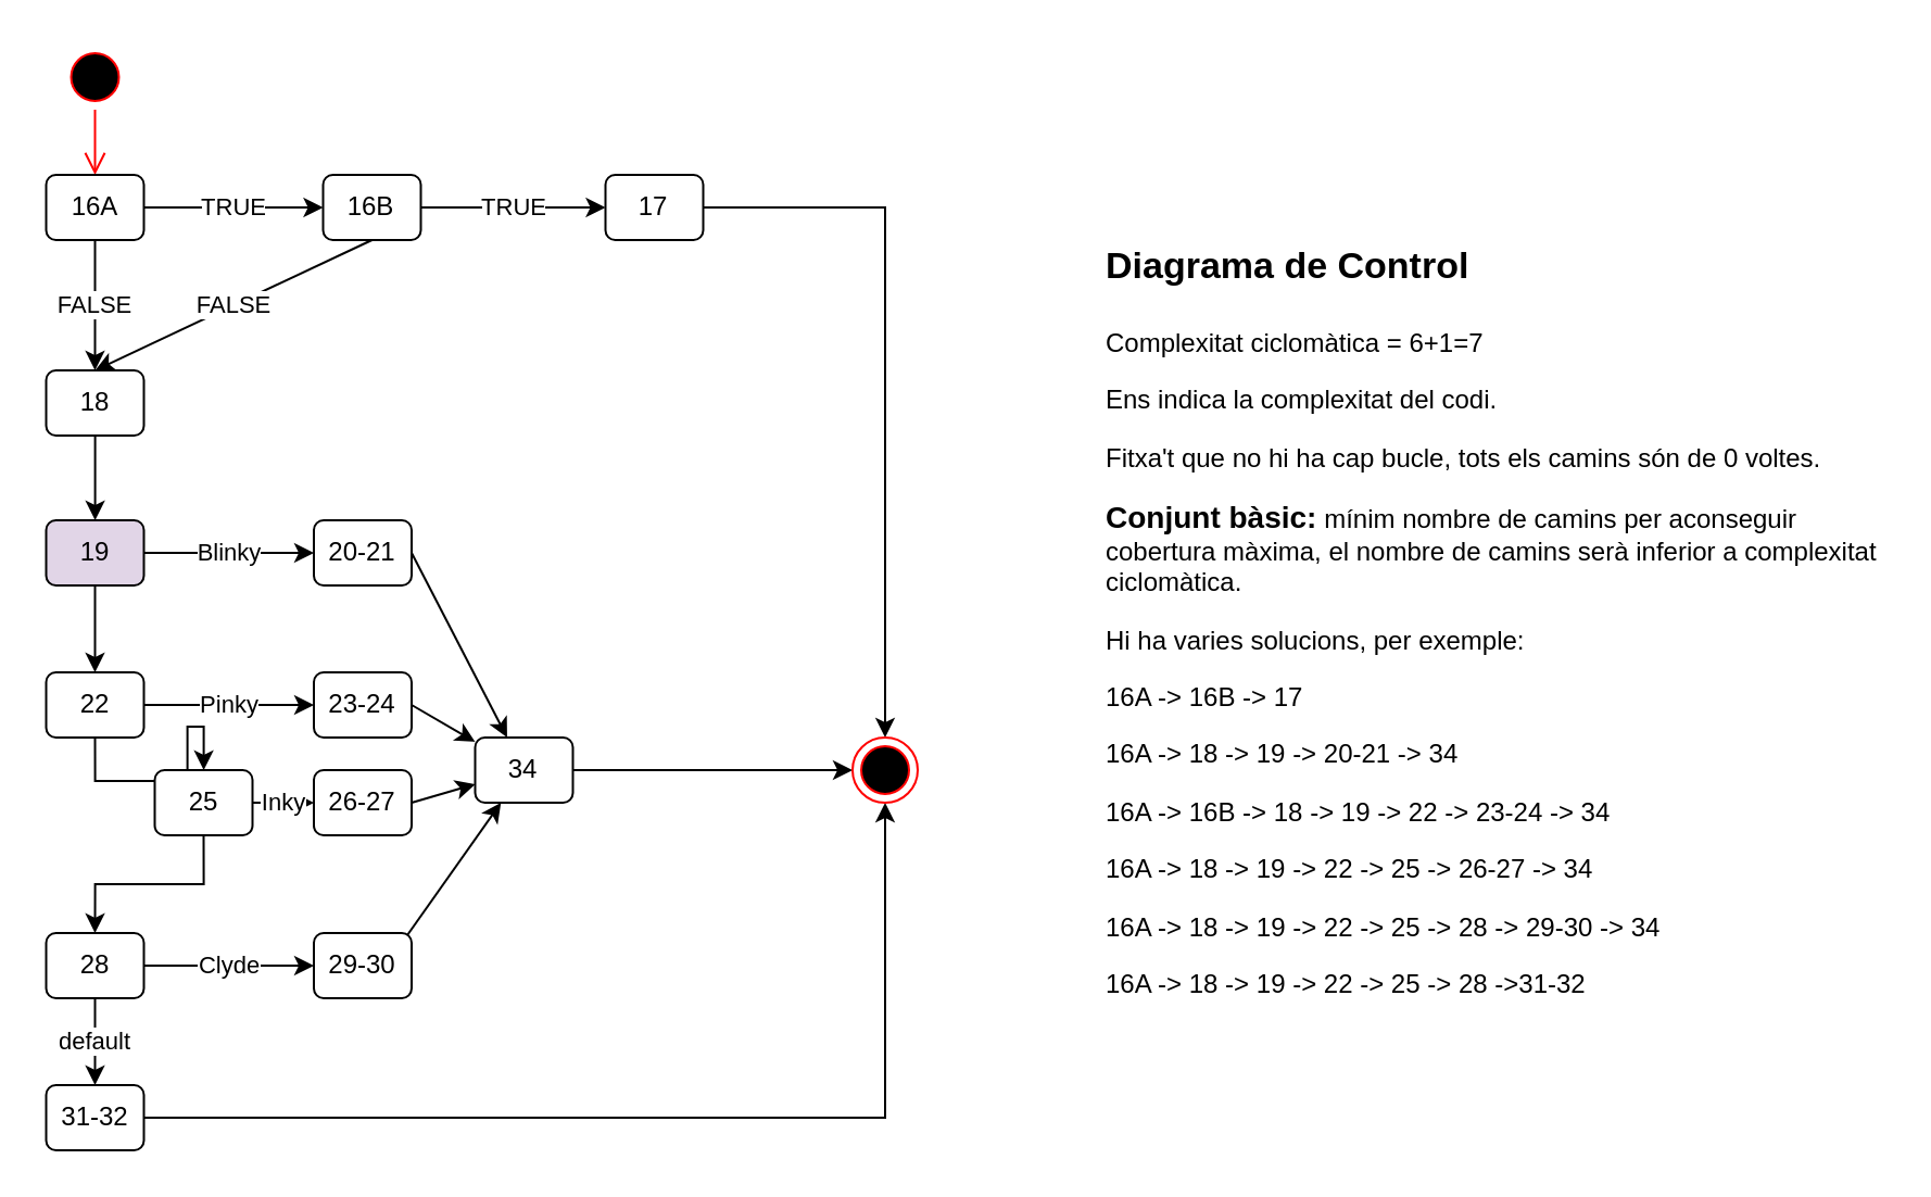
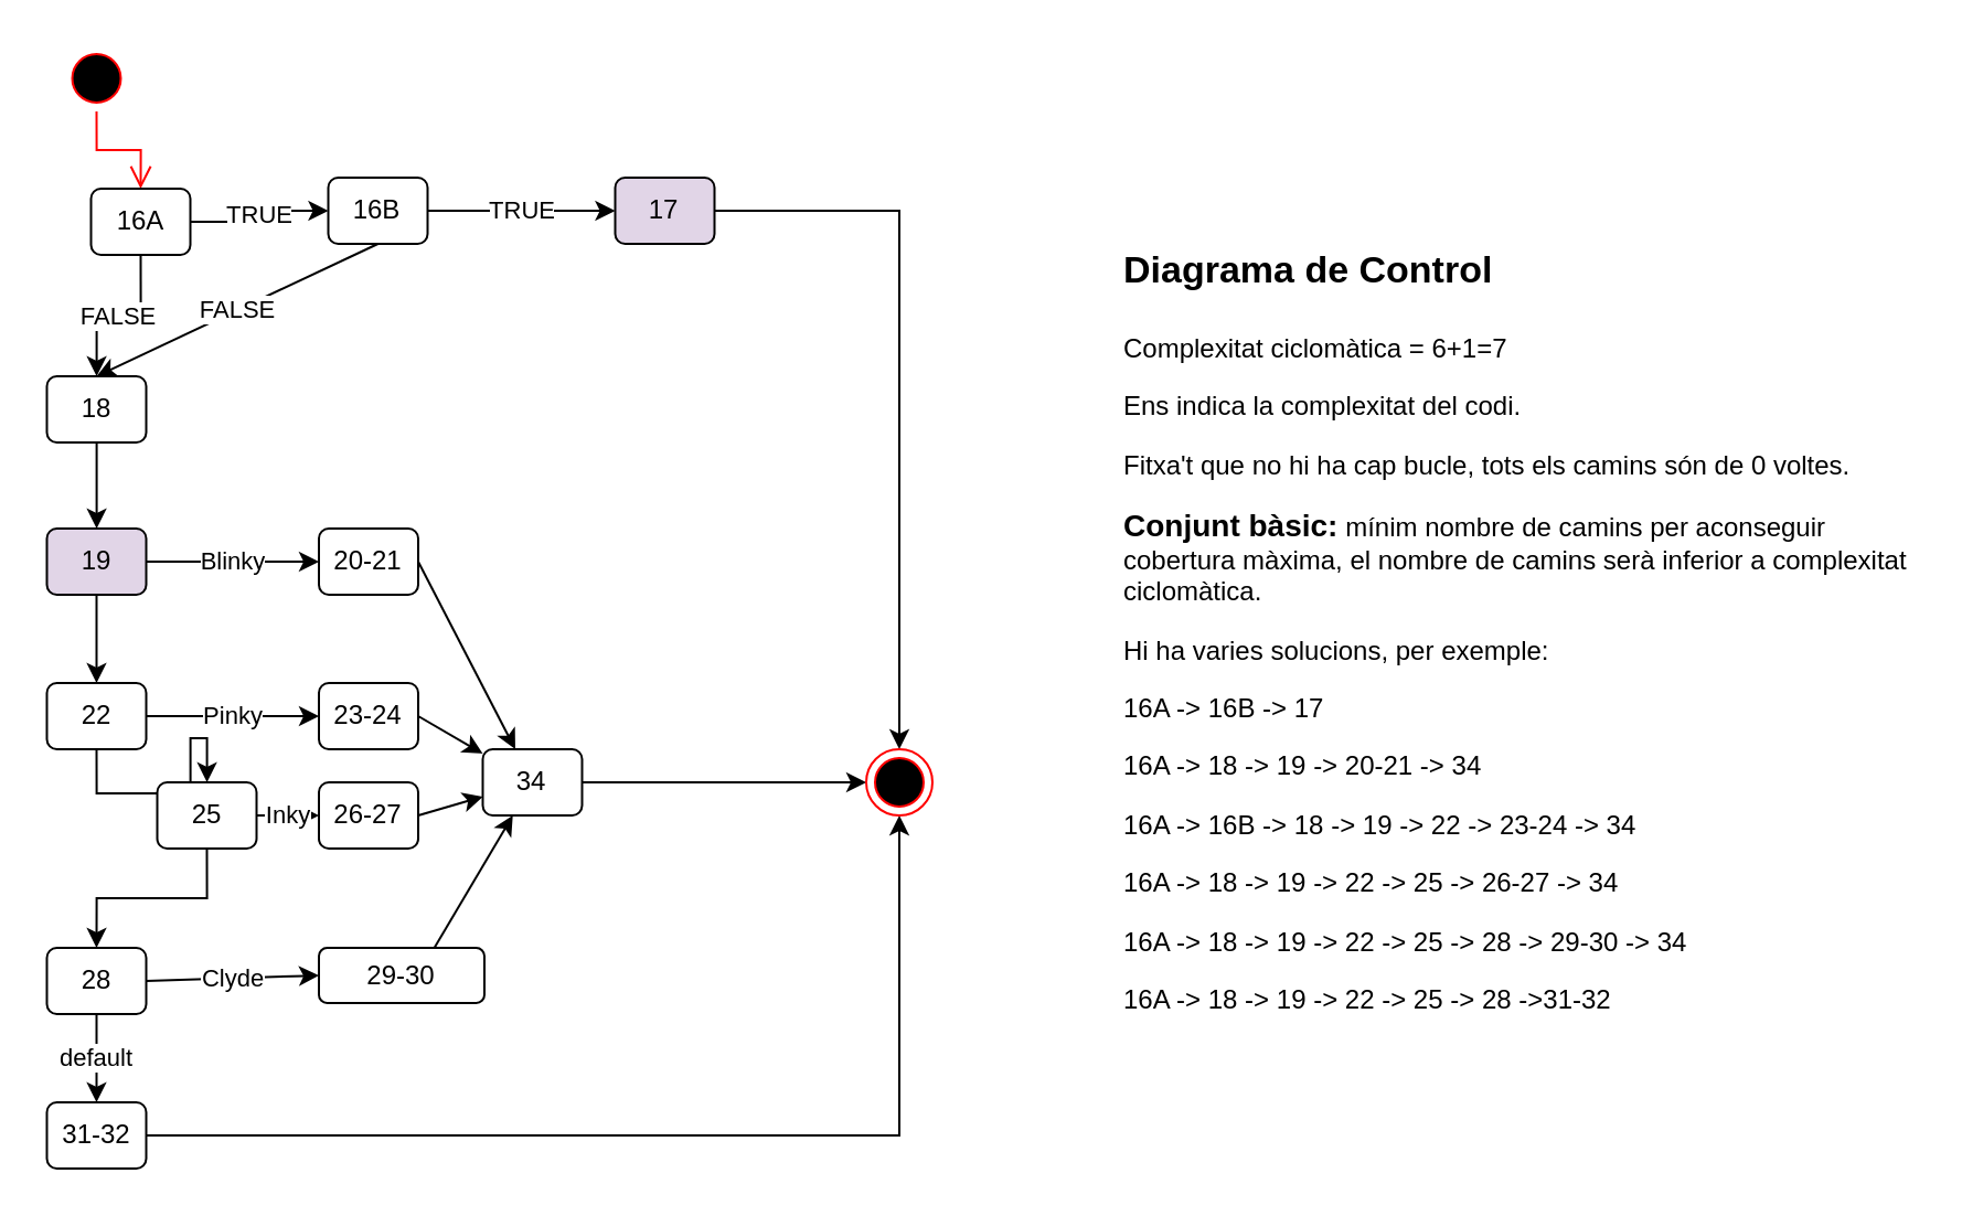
  <mxCell id="0" />
  <mxCell id="1" parent="0" />
  <mxCell id="2" value="" style="ellipse;html=1;shape=startState;fillColor=#000000;strokeColor=#ff0000;" parent="1" vertex="1"><mxGeometry x="28.25" y="20" width="30" height="30" as="geometry" /></mxCell>
  <mxCell id="3" value="" style="edgeStyle=orthogonalEdgeStyle;html=1;verticalAlign=bottom;endArrow=open;endSize=8;strokeColor=#ff0000;rounded=0;entryX=0.5;entryY=0;entryDx=0;entryDy=0;" parent="1" source="2" target="6" edge="1"><mxGeometry relative="1" as="geometry"><mxPoint x="43.25" y="80" as="targetPoint" /></mxGeometry></mxCell>
  <mxCell id="4" value="TRUE" style="edgeStyle=orthogonalEdgeStyle;rounded=0;orthogonalLoop=1;jettySize=auto;html=1;exitX=1;exitY=0.5;exitDx=0;exitDy=0;entryX=0;entryY=0.5;entryDx=0;entryDy=0;" parent="1" source="6" target="9" edge="1"><mxGeometry relative="1" as="geometry" /></mxCell>
  <mxCell id="5" value="FALSE" style="edgeStyle=orthogonalEdgeStyle;rounded=0;orthogonalLoop=1;jettySize=auto;html=1;exitX=0.5;exitY=1;exitDx=0;exitDy=0;" parent="1" source="6" target="18" edge="1"><mxGeometry relative="1" as="geometry" /></mxCell>
- <mxCell id="6" value="16A" style="rounded=1;whiteSpace=wrap;html=1;" parent="1" vertex="1"><mxGeometry x="20.75" y="80" width="45" height="30" as="geometry" /></mxCell>
+ <mxCell id="6" value="16A" style="rounded=1;whiteSpace=wrap;html=1;" parent="1" vertex="1"><mxGeometry x="40.75" y="85" width="45" height="30" as="geometry" /></mxCell>
  <mxCell id="7" value="TRUE" style="edgeStyle=orthogonalEdgeStyle;rounded=0;orthogonalLoop=1;jettySize=auto;html=1;exitX=1;exitY=0.5;exitDx=0;exitDy=0;entryX=0;entryY=0.5;entryDx=0;entryDy=0;" parent="1" source="9" target="11" edge="1"><mxGeometry relative="1" as="geometry" /></mxCell>
  <mxCell id="8" value="FALSE" style="rounded=0;orthogonalLoop=1;jettySize=auto;html=1;exitX=0.5;exitY=1;exitDx=0;exitDy=0;entryX=0.5;entryY=0;entryDx=0;entryDy=0;" parent="1" source="9" target="18" edge="1"><mxGeometry relative="1" as="geometry" /></mxCell>
  <mxCell id="9" value="16B&lt;span style=&quot;color: rgba(0, 0, 0, 0); font-family: monospace; font-size: 0px; text-align: start; text-wrap: nowrap;&quot;&gt;%3CmxGraphModel%3E%3Croot%3E%3CmxCell%20id%3D%220%22%2F%3E%3CmxCell%20id%3D%221%22%20parent%3D%220%22%2F%3E%3CmxCell%20id%3D%222%22%20value%3D%2216A%22%20style%3D%22rounded%3D1%3BwhiteSpace%3Dwrap%3Bhtml%3D1%3B%22%20vertex%3D%221%22%20parent%3D%221%22%3E%3CmxGeometry%20x%3D%22272.5%22%20y%3D%22110%22%20width%3D%2245%22%20height%3D%2230%22%20as%3D%22geometry%22%2F%3E%3C%2FmxCell%3E%3C%2Froot%3E%3C%2FmxGraphModel%3E&lt;/span&gt;" style="rounded=1;whiteSpace=wrap;html=1;" parent="1" vertex="1"><mxGeometry x="148.25" y="80" width="45" height="30" as="geometry" /></mxCell>
  <mxCell id="10" style="edgeStyle=orthogonalEdgeStyle;rounded=0;orthogonalLoop=1;jettySize=auto;html=1;exitX=1;exitY=0.5;exitDx=0;exitDy=0;entryX=0.5;entryY=0;entryDx=0;entryDy=0;" edge="1" parent="1" source="11" target="31"><mxGeometry relative="1" as="geometry" /></mxCell>
- <mxCell id="11" value="17" style="rounded=1;whiteSpace=wrap;html=1;" parent="1" vertex="1"><mxGeometry x="278.25" y="80" width="45" height="30" as="geometry" /></mxCell>
+ <mxCell id="11" value="17" style="rounded=1;whiteSpace=wrap;html=1;fillColor=#e1d5e7;" parent="1" vertex="1"><mxGeometry x="278.25" y="80" width="45" height="30" as="geometry" /></mxCell>
  <mxCell id="12" value="Blinky" style="rounded=0;orthogonalLoop=1;jettySize=auto;html=1;exitX=1;exitY=0.5;exitDx=0;exitDy=0;entryX=0;entryY=0.5;entryDx=0;entryDy=0;" parent="1" source="34" target="20" edge="1"><mxGeometry relative="1" as="geometry" /></mxCell>
  <mxCell id="13" value="Pinky" style="rounded=0;orthogonalLoop=1;jettySize=auto;html=1;exitX=1;exitY=0.5;exitDx=0;exitDy=0;entryX=0;entryY=0.5;entryDx=0;entryDy=0;" parent="1" source="36" target="22" edge="1"><mxGeometry relative="1" as="geometry" /></mxCell>
  <mxCell id="14" value="Inky" style="rounded=0;orthogonalLoop=1;jettySize=auto;html=1;exitX=1;exitY=0.5;exitDx=0;exitDy=0;entryX=0;entryY=0.5;entryDx=0;entryDy=0;" parent="1" source="38" target="24" edge="1"><mxGeometry relative="1" as="geometry" /></mxCell>
  <mxCell id="15" value="Clyde" style="rounded=0;orthogonalLoop=1;jettySize=auto;html=1;exitX=1;exitY=0.5;exitDx=0;exitDy=0;entryX=0;entryY=0.5;entryDx=0;entryDy=0;" parent="1" source="39" target="26" edge="1"><mxGeometry relative="1" as="geometry" /></mxCell>
  <mxCell id="16" value="default" style="rounded=0;orthogonalLoop=1;jettySize=auto;html=1;exitX=0.5;exitY=1;exitDx=0;exitDy=0;entryX=0.5;entryY=0;entryDx=0;entryDy=0;" parent="1" source="39" target="28" edge="1"><mxGeometry relative="1" as="geometry" /></mxCell>
  <mxCell id="17" value="" style="edgeStyle=orthogonalEdgeStyle;rounded=0;orthogonalLoop=1;jettySize=auto;html=1;" edge="1" parent="1" source="18" target="34"><mxGeometry relative="1" as="geometry" /></mxCell>
  <mxCell id="18" value="18" style="rounded=1;whiteSpace=wrap;html=1;" parent="1" vertex="1"><mxGeometry x="20.75" y="170" width="45" height="30" as="geometry" /></mxCell>
  <mxCell id="19" style="rounded=0;orthogonalLoop=1;jettySize=auto;html=1;exitX=1;exitY=0.5;exitDx=0;exitDy=0;" parent="1" source="20" target="30" edge="1"><mxGeometry relative="1" as="geometry" /></mxCell>
  <mxCell id="20" value="20-21" style="rounded=1;whiteSpace=wrap;html=1;" parent="1" vertex="1"><mxGeometry x="144" y="239" width="45" height="30" as="geometry" /></mxCell>
  <mxCell id="21" style="rounded=0;orthogonalLoop=1;jettySize=auto;html=1;exitX=1;exitY=0.5;exitDx=0;exitDy=0;" parent="1" source="22" target="30" edge="1"><mxGeometry relative="1" as="geometry" /></mxCell>
  <mxCell id="22" value="23-24" style="rounded=1;whiteSpace=wrap;html=1;" parent="1" vertex="1"><mxGeometry x="144" y="309" width="45" height="30" as="geometry" /></mxCell>
  <mxCell id="23" style="rounded=0;orthogonalLoop=1;jettySize=auto;html=1;exitX=1;exitY=0.5;exitDx=0;exitDy=0;" parent="1" source="24" target="30" edge="1"><mxGeometry relative="1" as="geometry" /></mxCell>
  <mxCell id="24" value="26-27" style="rounded=1;whiteSpace=wrap;html=1;" parent="1" vertex="1"><mxGeometry x="144" y="354" width="45" height="30" as="geometry" /></mxCell>
  <mxCell id="25" style="rounded=0;orthogonalLoop=1;jettySize=auto;html=1;exitX=0.5;exitY=1;exitDx=0;exitDy=0;" parent="1" source="26" target="30" edge="1"><mxGeometry relative="1" as="geometry" /></mxCell>
- <mxCell id="26" value="29-30" style="rounded=1;whiteSpace=wrap;html=1;" parent="1" vertex="1"><mxGeometry x="144" y="429" width="45" height="30" as="geometry" /></mxCell>
+ <mxCell id="26" value="29-30" style="rounded=1;whiteSpace=wrap;html=1;" parent="1" vertex="1"><mxGeometry x="144" y="429" width="75" height="25" as="geometry" /></mxCell>
  <mxCell id="27" style="edgeStyle=orthogonalEdgeStyle;rounded=0;orthogonalLoop=1;jettySize=auto;html=1;exitX=1;exitY=0.5;exitDx=0;exitDy=0;" parent="1" source="28" target="31" edge="1"><mxGeometry relative="1" as="geometry" /></mxCell>
  <mxCell id="28" value="31-32" style="rounded=1;whiteSpace=wrap;html=1;" parent="1" vertex="1"><mxGeometry x="20.75" y="499" width="45" height="30" as="geometry" /></mxCell>
  <mxCell id="29" style="edgeStyle=orthogonalEdgeStyle;rounded=0;orthogonalLoop=1;jettySize=auto;html=1;exitX=1;exitY=0.5;exitDx=0;exitDy=0;entryX=0;entryY=0.5;entryDx=0;entryDy=0;" parent="1" source="30" target="31" edge="1"><mxGeometry relative="1" as="geometry" /></mxCell>
  <mxCell id="30" value="34" style="rounded=1;whiteSpace=wrap;html=1;" parent="1" vertex="1"><mxGeometry x="218.25" y="339" width="45" height="30" as="geometry" /></mxCell>
  <mxCell id="31" value="" style="ellipse;html=1;shape=endState;fillColor=#000000;strokeColor=#ff0000;" parent="1" vertex="1"><mxGeometry x="392" y="339" width="30" height="30" as="geometry" /></mxCell>
  <mxCell id="32" value="&lt;h1 style=&quot;margin-top: 0px;&quot;&gt;&lt;font style=&quot;font-size: 17px;&quot;&gt;Diagrama de Control&lt;/font&gt;&lt;/h1&gt;&lt;p&gt;Complexitat ciclomàtica = 6+1=7&lt;/p&gt;&lt;p&gt;Ens indica la complexitat del codi.&lt;/p&gt;&lt;p&gt;Fitxa't que no hi ha cap bucle, tots els camins són de 0 voltes.&lt;/p&gt;&lt;p&gt;&lt;b&gt;&lt;font style=&quot;font-size: 14px;&quot;&gt;Conjunt bàsic:&lt;/font&gt;&lt;/b&gt; mínim nombre de camins per aconseguir cobertura màxima, el nombre de camins serà inferior a complexitat ciclomàtica.&lt;/p&gt;&lt;p&gt;Hi ha varies solucions, per exemple:&lt;/p&gt;&lt;p&gt;16A -&amp;gt; 16B -&amp;gt; 17&lt;/p&gt;&lt;p&gt;16A -&amp;gt; 18 -&amp;gt; 19 -&amp;gt; 20-21 -&amp;gt; 34&lt;/p&gt;&lt;p&gt;16A -&amp;gt; 16B -&amp;gt; 18 -&amp;gt; 19 -&amp;gt; 22 -&amp;gt; 23-24 -&amp;gt; 34&lt;/p&gt;&lt;p&gt;16A -&amp;gt; 18 -&amp;gt; 19 -&amp;gt; 22 -&amp;gt; 25 -&amp;gt; 26-27 -&amp;gt; 34&lt;/p&gt;&lt;p&gt;16A -&amp;gt; 18 -&amp;gt;&amp;nbsp;&lt;span style=&quot;background-color: initial;&quot;&gt;19 -&amp;gt; 22 -&amp;gt; 25 -&amp;gt; 2&lt;/span&gt;&lt;span style=&quot;background-color: initial;&quot;&gt;8 -&amp;gt; 29-30 -&amp;gt; 34&lt;/span&gt;&lt;/p&gt;&lt;p&gt;16A -&amp;gt; 18 -&amp;gt;&amp;nbsp;&lt;span style=&quot;background-color: initial;&quot;&gt;19 -&amp;gt; 22 -&amp;gt; 25 -&amp;gt; 2&lt;/span&gt;&lt;span style=&quot;background-color: initial;&quot;&gt;8 -&amp;gt;&lt;/span&gt;&lt;span style=&quot;background-color: initial;&quot;&gt;31-32&lt;/span&gt;&lt;/p&gt;&lt;p&gt;&lt;br&gt;&lt;/p&gt;" style="text;html=1;whiteSpace=wrap;overflow=hidden;rounded=0;" parent="1" vertex="1"><mxGeometry x="507" y="99" width="360" height="400" as="geometry" /></mxCell>
  <mxCell id="33" value="" style="edgeStyle=orthogonalEdgeStyle;rounded=0;orthogonalLoop=1;jettySize=auto;html=1;" edge="1" parent="1" source="34" target="36"><mxGeometry relative="1" as="geometry" /></mxCell>
  <mxCell id="34" value="19" style="rounded=1;whiteSpace=wrap;html=1;fillColor=#e1d5e7;" vertex="1" parent="1"><mxGeometry x="20.75" y="239" width="45" height="30" as="geometry" /></mxCell>
  <mxCell id="35" style="edgeStyle=orthogonalEdgeStyle;rounded=0;orthogonalLoop=1;jettySize=auto;html=1;exitX=0.5;exitY=1;exitDx=0;exitDy=0;" edge="1" parent="1" source="36" target="38"><mxGeometry relative="1" as="geometry" /></mxCell>
  <mxCell id="36" value="22" style="rounded=1;whiteSpace=wrap;html=1;" vertex="1" parent="1"><mxGeometry x="20.75" y="309" width="45" height="30" as="geometry" /></mxCell>
  <mxCell id="37" style="edgeStyle=orthogonalEdgeStyle;rounded=0;orthogonalLoop=1;jettySize=auto;html=1;exitX=0.5;exitY=1;exitDx=0;exitDy=0;entryX=0.5;entryY=0;entryDx=0;entryDy=0;" edge="1" parent="1" source="38" target="39"><mxGeometry relative="1" as="geometry" /></mxCell>
  <mxCell id="38" value="25" style="rounded=1;whiteSpace=wrap;html=1;" vertex="1" parent="1"><mxGeometry x="70.75" y="354" width="45" height="30" as="geometry" /></mxCell>
  <mxCell id="39" value="28" style="rounded=1;whiteSpace=wrap;html=1;" vertex="1" parent="1"><mxGeometry x="20.75" y="429" width="45" height="30" as="geometry" /></mxCell>
